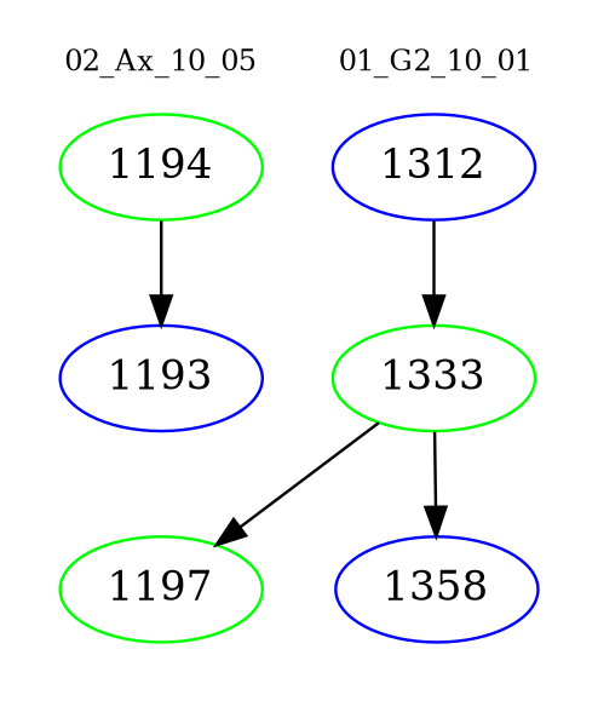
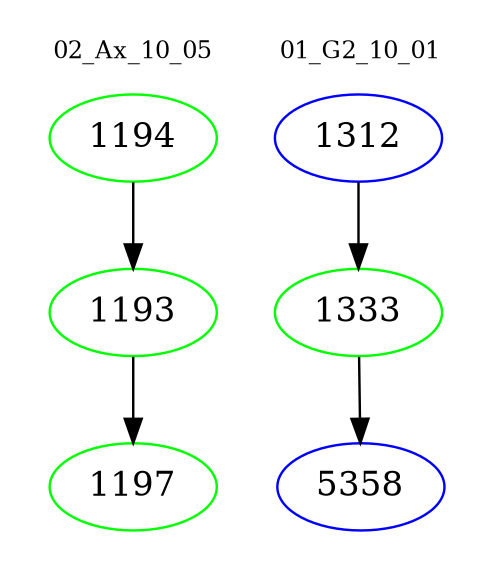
  digraph {
    node [color=green]
    edge [color=black]
    n1 [label=1194]
-   n2 [color=blue label=1193]
+   n2 [label=1193]
    n3 [label=1197]
    n4 [color=blue label=1312]
    n5 [label=1333]
-   n6 [color=blue label=1358]
+   n6 [color=blue label=5358]
    subgraph cluster_1 {
      color=white
      fontsize=10
      label="02_Ax_10_05"
      n1
      n2
      n3
    }
    subgraph cluster_2 {
      color=white
      fontsize=10
      label="01_G2_10_01"
      n4
      n5
      n6
    }
    n1 -> n2
-   n5 -> n3
+   n2 -> n3
    n4 -> n5
    n5 -> n6
  }
